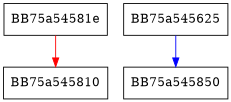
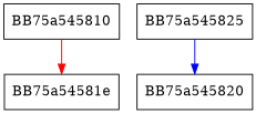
  digraph {
    splines=ortho
    node [shape=box]
    BB75a545810
    BB75a54581e
-   BB75a545825 [label=BB75a545625]
-   BB75a545820 [label=BB75a545850]
-   BB75a54581e -> BB75a545810 [color=red]
+   BB75a545825
+   BB75a545820
+   BB75a545810 -> BB75a54581e [color=red]
    BB75a545825 -> BB75a545820 [color=blue]
  }
